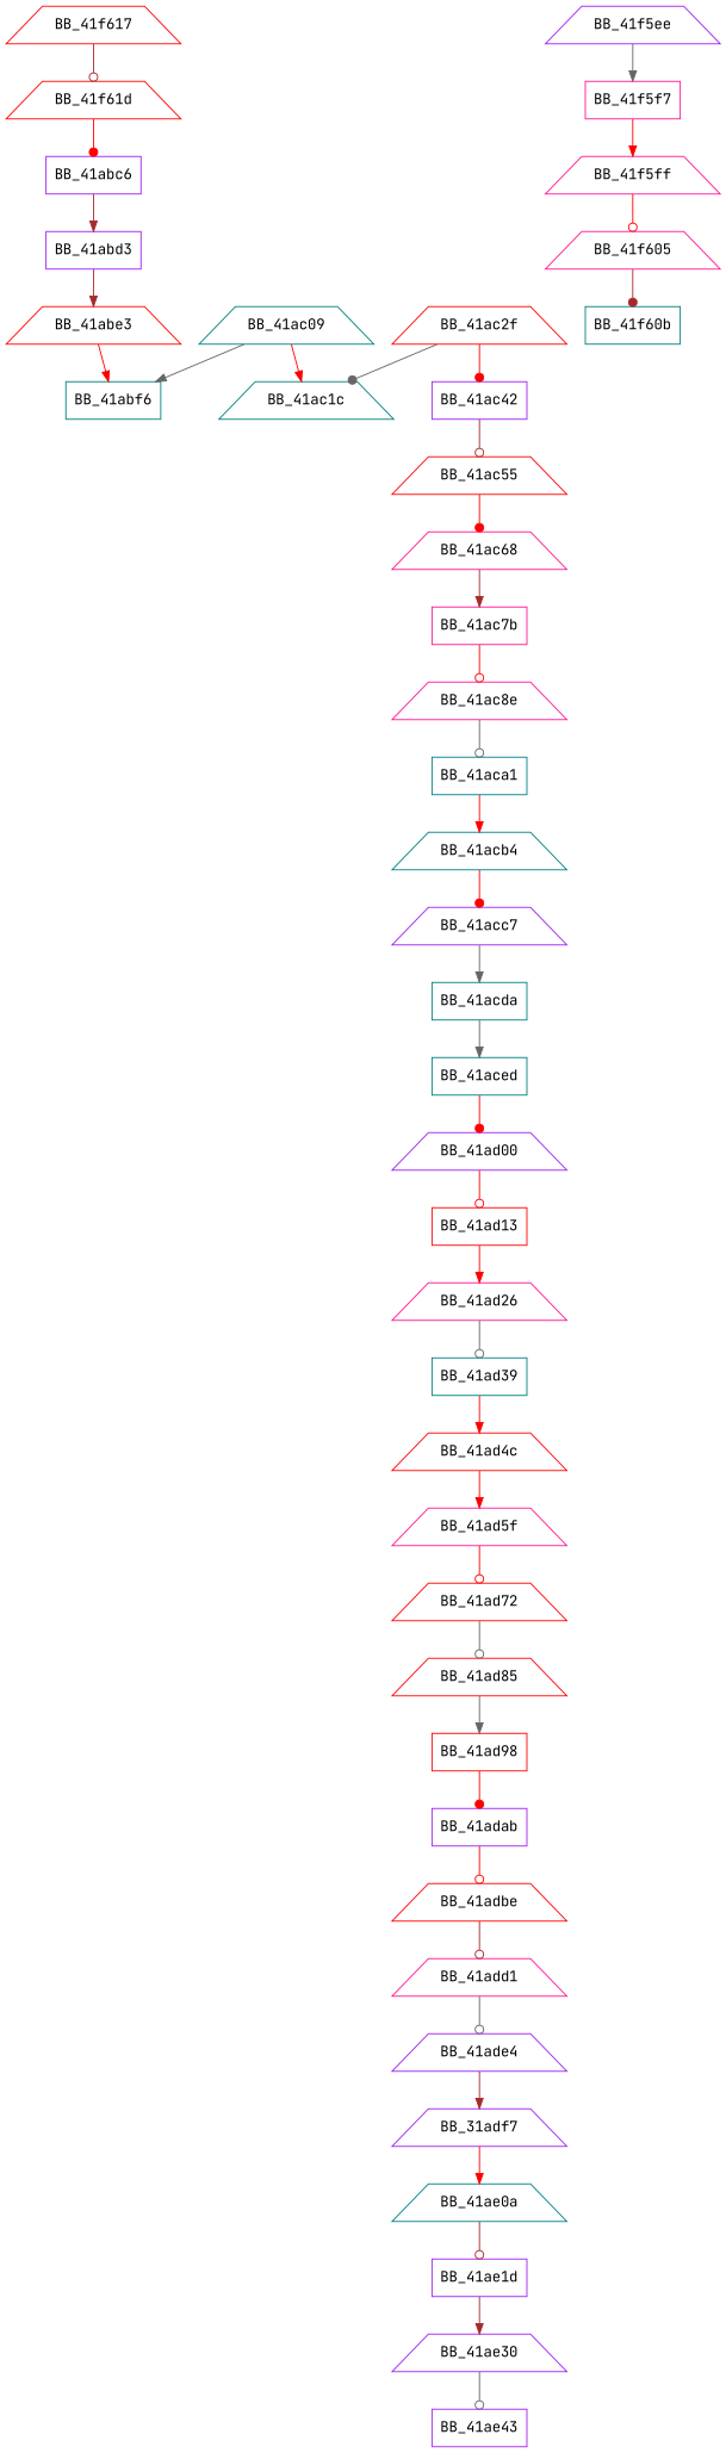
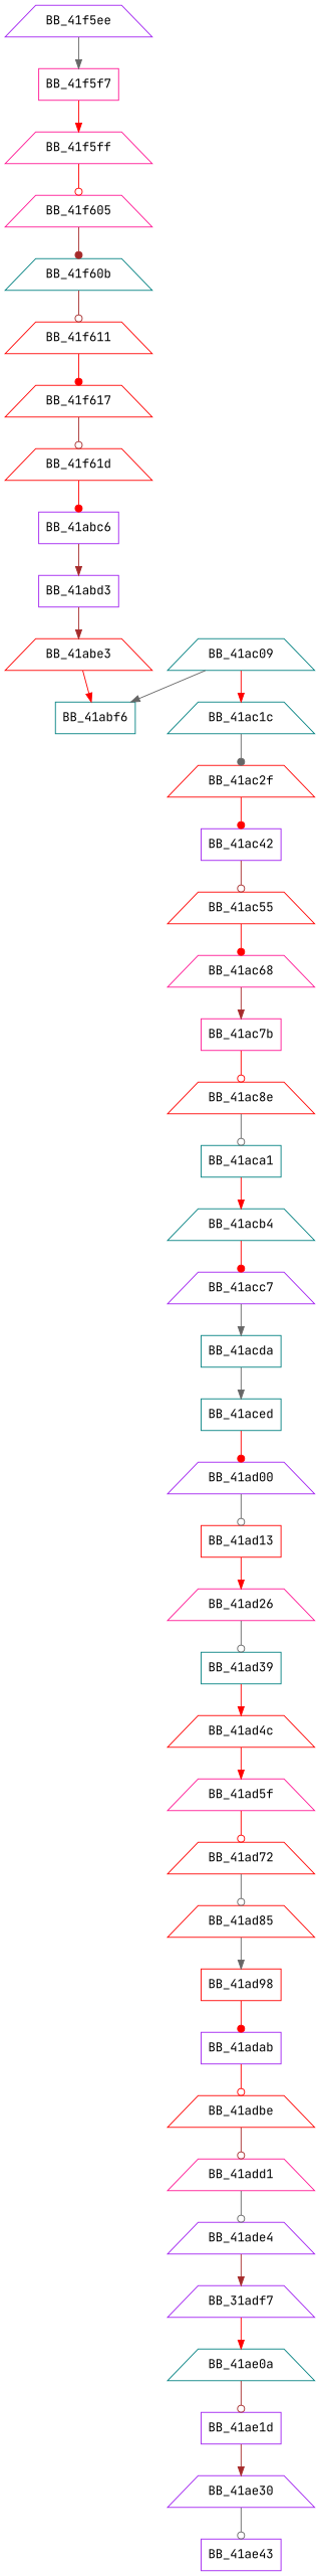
  digraph {
    fontname="JetBrains Mono"
    node [color=red fontname="JetBrains Mono" shape=trapezium]
    edge [arrowhead=normal color=red fontname="JetBrains Mono"]
    BB_41abc6 [color=purple shape=box]
    BB_41abd3 [color=purple shape=box]
    BB_41abe3
    BB_41abf6 [color=teal shape=box]
    BB_41ac09 [color=teal]
    BB_41ac1c [color=teal]
    BB_41ac2f
    BB_41ac42 [color=purple shape=box]
    BB_41ac55
    BB_41ac68 [color=deeppink]
    BB_41ac7b [color=deeppink shape=box]
-   BB_41ac8e [color=deeppink]
+   BB_41ac8e
    BB_41aca1 [color=teal shape=box]
    BB_41acb4 [color=teal]
    BB_41acc7 [color=purple]
    BB_41acda [color=teal shape=box]
    BB_41aced [color=teal shape=box]
    BB_41ad00 [color=purple]
    BB_41ad13 [shape=box]
    BB_41ad26 [color=deeppink]
    BB_41ad39 [color=teal shape=box]
    BB_41ad4c
    BB_41ad5f [color=deeppink]
    BB_41ad72
    BB_41ad85
    BB_41ad98 [shape=box]
    BB_41adab [color=purple shape=box]
    BB_41adbe
    BB_41add1 [color=deeppink]
    BB_41ade4 [color=purple]
    n31 [color=purple label=BB_31adf7]
    BB_41ae0a [color=teal]
    BB_41ae1d [color=purple shape=box]
    BB_41ae30 [color=purple]
    BB_41ae43 [color=purple shape=box]
    BB_41f5ee [color=purple]
    BB_41f5f7 [color=deeppink shape=box]
    BB_41f5ff [color=deeppink]
    BB_41f605 [color=deeppink]
-   BB_41f60b [color=teal shape=box]
+   BB_41f60b [color=teal]
+   BB_41f611
    BB_41f617
    BB_41f61d
    BB_41abc6 -> BB_41abd3 [color=brown]
    BB_41abd3 -> BB_41abe3 [color=brown]
    BB_41abe3 -> BB_41abf6
    BB_41ac09 -> BB_41abf6 [color=gray40]
    BB_41ac09 -> BB_41ac1c
-   BB_41ac2f -> BB_41ac1c [arrowhead=dot color=gray40]
+   BB_41ac1c -> BB_41ac2f [arrowhead=dot color=gray40]
    BB_41ac2f -> BB_41ac42 [arrowhead=dot]
    BB_41ac42 -> BB_41ac55 [arrowhead=odot color=brown]
    BB_41ac55 -> BB_41ac68 [arrowhead=dot]
    BB_41ac68 -> BB_41ac7b [color=brown]
    BB_41ac7b -> BB_41ac8e [arrowhead=odot]
    BB_41ac8e -> BB_41aca1 [arrowhead=odot color=gray40]
    BB_41aca1 -> BB_41acb4
    BB_41acb4 -> BB_41acc7 [arrowhead=dot]
    BB_41acc7 -> BB_41acda [color=gray40]
    BB_41acda -> BB_41aced [color=gray40]
    BB_41aced -> BB_41ad00 [arrowhead=dot]
-   BB_41ad00 -> BB_41ad13 [arrowhead=odot]
+   BB_41ad00 -> BB_41ad13 [arrowhead=odot color=gray40]
    BB_41ad13 -> BB_41ad26
    BB_41ad26 -> BB_41ad39 [arrowhead=odot color=gray40]
    BB_41ad39 -> BB_41ad4c
    BB_41ad4c -> BB_41ad5f
    BB_41ad5f -> BB_41ad72 [arrowhead=odot]
    BB_41ad72 -> BB_41ad85 [arrowhead=odot color=gray40]
    BB_41ad85 -> BB_41ad98 [color=gray40]
    BB_41ad98 -> BB_41adab [arrowhead=dot]
    BB_41adab -> BB_41adbe [arrowhead=odot]
    BB_41adbe -> BB_41add1 [arrowhead=odot color=brown]
    BB_41add1 -> BB_41ade4 [arrowhead=odot color=gray40]
    BB_41ade4 -> n31 [color=brown]
    n31 -> BB_41ae0a
    BB_41ae0a -> BB_41ae1d [arrowhead=odot color=brown]
    BB_41ae1d -> BB_41ae30 [color=brown]
    BB_41ae30 -> BB_41ae43 [arrowhead=odot color=gray40]
    BB_41f5ee -> BB_41f5f7 [color=gray40]
    BB_41f5f7 -> BB_41f5ff
    BB_41f5ff -> BB_41f605 [arrowhead=odot]
    BB_41f605 -> BB_41f60b [arrowhead=dot color=brown]
+   BB_41f60b -> BB_41f611 [arrowhead=odot color=brown]
+   BB_41f611 -> BB_41f617 [arrowhead=dot]
    BB_41f617 -> BB_41f61d [arrowhead=odot color=brown]
    BB_41f61d -> BB_41abc6 [arrowhead=dot]
  }
